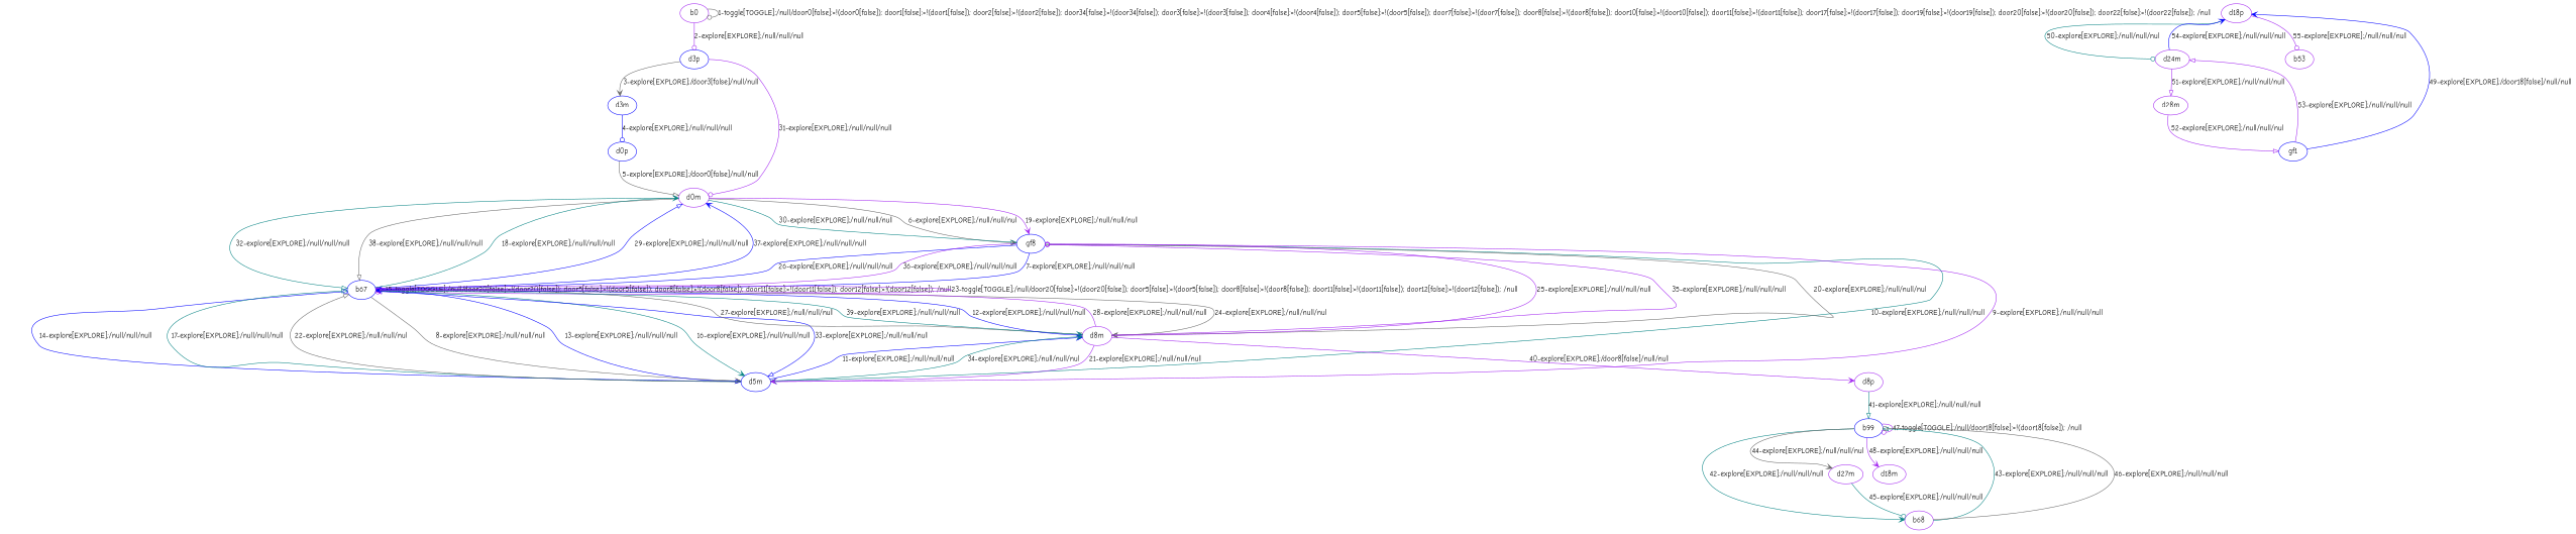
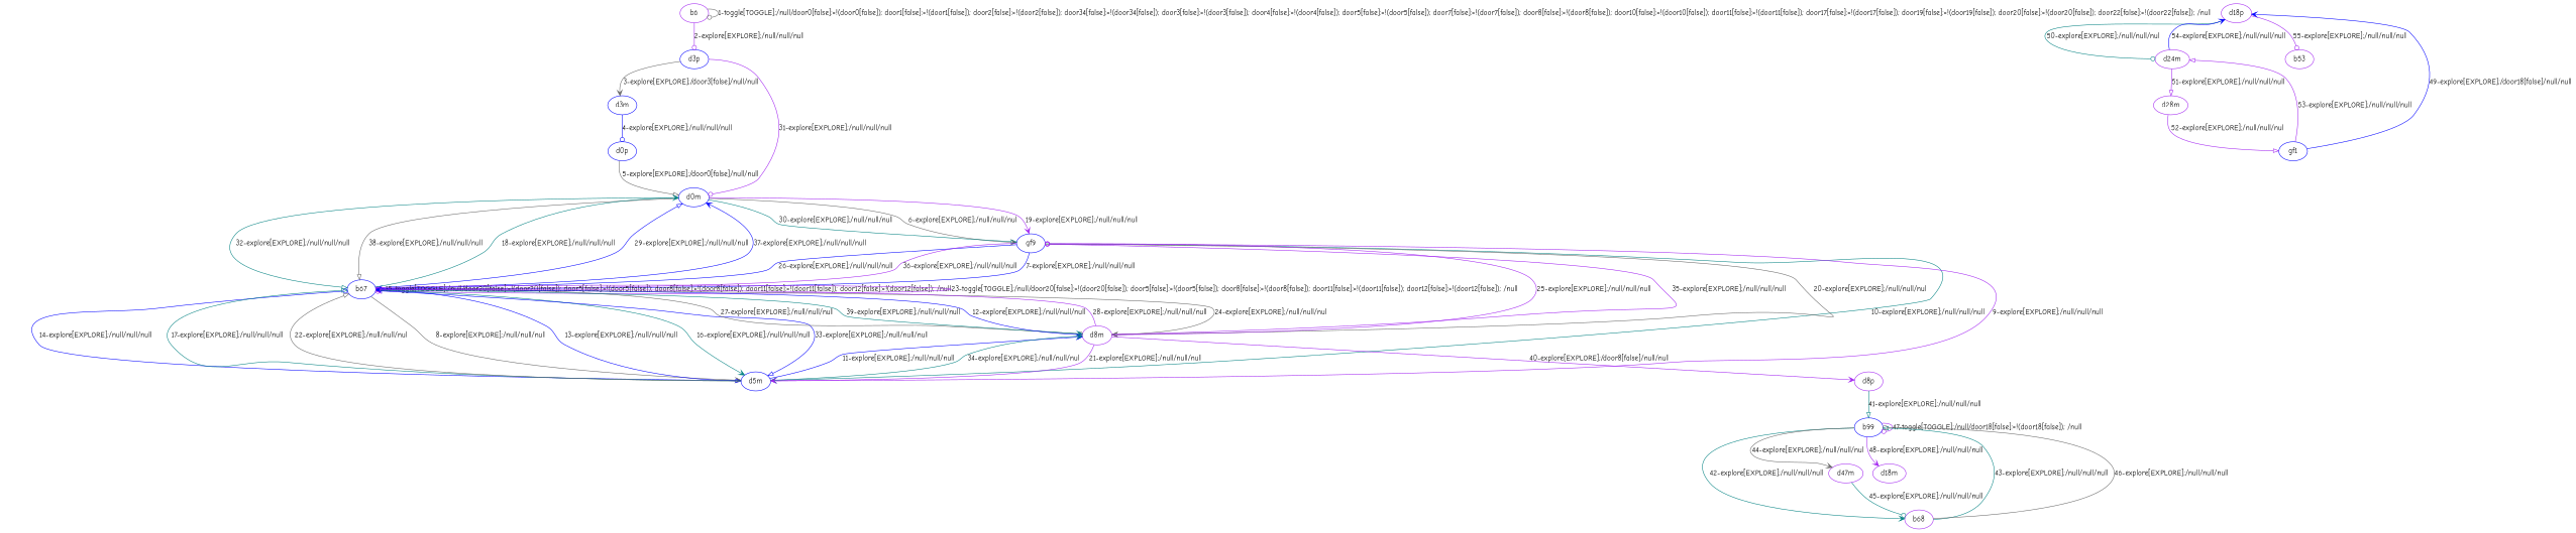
  digraph {
    fontname="Comic Neue"
    node [color=purple fontname="Comic Neue"]
    edge [arrowhead=vee color=purple fontname="Comic Neue"]
-   b0
+   b0 [label=b6]
    d3p [color=blue]
    d3m [color=blue]
-   d0m
+   d0m [color=blue]
    d0p [color=blue]
-   gf9 [color=blue label=gf8]
+   gf9 [color=blue]
    b67 [color=blue]
    d5m [color=blue]
    d8m
    d8p
    n11 [color=blue label=b99]
    b68
-   d27m
+   d27m [label=d47m]
    d18m
    d18p
    d24m
    b53
    d28m
    gf1 [color=blue]
    b0 -> b0 [arrowhead=odot color=gray40 label="1-toggle[TOGGLE];/null/door0[false]:=!(door0[false]); door1[false]:=!(door1[false]); door2[false]:=!(door2[false]); door34[false]:=!(door34[false]); door3[false]:=!(door3[false]); door4[false]:=!(door4[false]); door5[false]:=!(door5[false]); door7[false]:=!(door7[false]); door8[false]:=!(door8[false]); door10[false]:=!(door10[false]); door11[false]:=!(door11[false]); door17[false]:=!(door17[false]); door19[false]:=!(door19[false]); door20[false]:=!(door20[false]); door22[false]:=!(door22[false]); /null"]
    b0 -> d3p [arrowhead=odot label="2-explore[EXPLORE];/null/null/null"]
    d3p -> d3m [color=gray40 label="3-explore[EXPLORE];/door3[false]/null/null"]
    d3p -> d0m [arrowhead=odot label="31-explore[EXPLORE];/null/null/null"]
    d3m -> d0p [arrowhead=odot color=blue label="4-explore[EXPLORE];/null/null/null"]
    d0m -> gf9 [color=gray40 label="6-explore[EXPLORE];/null/null/null"]
    d0m -> gf9 [label="19-explore[EXPLORE];/null/null/null"]
    d0m -> gf9 [arrowhead=onormal color=teal label="30-explore[EXPLORE];/null/null/null"]
    d0m -> b67 [arrowhead=onormal color=teal label="32-explore[EXPLORE];/null/null/null"]
    d0m -> b67 [arrowhead=onormal color=gray40 label="38-explore[EXPLORE];/null/null/null"]
    d0p -> d0m [arrowhead=onormal color=gray40 label="5-explore[EXPLORE];/door0[false]/null/null"]
    gf9 -> b67 [arrowhead=odot color=blue label="7-explore[EXPLORE];/null/null/null"]
    gf9 -> b67 [color=blue label="26-explore[EXPLORE];/null/null/null"]
    gf9 -> b67 [arrowhead=onormal label="36-explore[EXPLORE];/null/null/null"]
    gf9 -> d5m [color=teal label="10-explore[EXPLORE];/null/null/null"]
    gf9 -> d8m [color=gray40 label="20-explore[EXPLORE];/null/null/null"]
    b67 -> d0m [color=teal label="18-explore[EXPLORE];/null/null/null"]
    b67 -> d0m [arrowhead=onormal color=blue label="29-explore[EXPLORE];/null/null/null"]
    b67 -> d0m [color=blue label="37-explore[EXPLORE];/null/null/null"]
    b67 -> b67 [arrowhead=odot label="15-toggle[TOGGLE];/null/door20[false]:=!(door20[false]); door5[false]:=!(door5[false]); door8[false]:=!(door8[false]); door11[false]:=!(door11[false]); door12[false]:=!(door12[false]); /null"]
    b67 -> b67 [label="23-toggle[TOGGLE];/null/door20[false]:=!(door20[false]); door5[false]:=!(door5[false]); door8[false]:=!(door8[false]); door11[false]:=!(door11[false]); door12[false]:=!(door12[false]); /null"]
    b67 -> d5m [color=gray40 label="8-explore[EXPLORE];/null/null/null"]
    b67 -> d5m [arrowhead=onormal color=blue label="13-explore[EXPLORE];/null/null/null"]
    b67 -> d5m [color=teal label="16-explore[EXPLORE];/null/null/null"]
    b67 -> d5m [arrowhead=onormal color=blue label="33-explore[EXPLORE];/null/null/null"]
    b67 -> d8m [arrowhead=onormal color=gray40 label="24-explore[EXPLORE];/null/null/null"]
    b67 -> d8m [arrowhead=odot color=gray40 label="27-explore[EXPLORE];/null/null/null"]
    b67 -> d8m [color=teal label="39-explore[EXPLORE];/null/null/null"]
    d5m -> gf9 [arrowhead=odot label="9-explore[EXPLORE];/null/null/null"]
    d5m -> b67 [arrowhead=odot color=blue label="14-explore[EXPLORE];/null/null/null"]
    d5m -> b67 [arrowhead=onormal color=teal label="17-explore[EXPLORE];/null/null/null"]
    d5m -> b67 [arrowhead=onormal color=gray40 label="22-explore[EXPLORE];/null/null/null"]
    d5m -> d8m [color=blue label="11-explore[EXPLORE];/null/null/null"]
    d5m -> d8m [color=teal label="34-explore[EXPLORE];/null/null/null"]
    d8m -> gf9 [arrowhead=odot label="25-explore[EXPLORE];/null/null/null"]
    d8m -> gf9 [arrowhead=odot label="35-explore[EXPLORE];/null/null/null"]
    d8m -> b67 [color=blue label="12-explore[EXPLORE];/null/null/null"]
    d8m -> b67 [arrowhead=odot label="28-explore[EXPLORE];/null/null/null"]
    d8m -> d5m [label="21-explore[EXPLORE];/null/null/null"]
    d8m -> d8p [label="40-explore[EXPLORE];/door8[false]/null/null"]
    d8p -> n11 [arrowhead=onormal color=teal label="41-explore[EXPLORE];/null/null/null"]
    n11 -> n11 [arrowhead=odot label="47-toggle[TOGGLE];/null/door18[false]:=!(door18[false]); /null"]
    n11 -> b68 [color=teal label="42-explore[EXPLORE];/null/null/null"]
    n11 -> d27m [color=gray40 label="44-explore[EXPLORE];/null/null/null"]
    n11 -> d18m [label="48-explore[EXPLORE];/null/null/null"]
    b68 -> n11 [arrowhead=onormal color=teal label="43-explore[EXPLORE];/null/null/null"]
    b68 -> n11 [arrowhead=odot color=gray40 label="46-explore[EXPLORE];/null/null/null"]
    d27m -> b68 [arrowhead=odot color=teal label="45-explore[EXPLORE];/null/null/null"]
    d18p -> d24m [arrowhead=odot color=teal label="50-explore[EXPLORE];/null/null/null"]
    d18p -> b53 [arrowhead=odot label="55-explore[EXPLORE];/null/null/null"]
    d24m -> d18p [color=blue label="54-explore[EXPLORE];/null/null/null"]
    d24m -> d28m [arrowhead=onormal label="51-explore[EXPLORE];/null/null/null"]
    d28m -> gf1 [arrowhead=onormal label="52-explore[EXPLORE];/null/null/null"]
    gf1 -> d18p [color=blue label="49-explore[EXPLORE];/door18[false]/null/null"]
    gf1 -> d24m [arrowhead=onormal label="53-explore[EXPLORE];/null/null/null"]
  }
